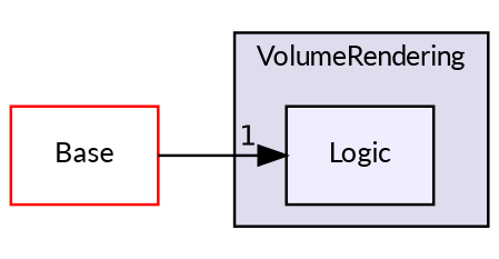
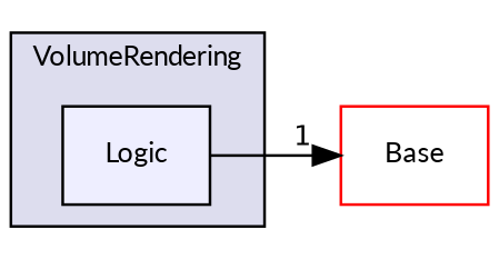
  digraph {
    compound=true
    rankdir=LR
    fontname=Lato
    node [fontname=Lato fontsize=10 shape=box]
    n1 [fillcolor="#eeeeff" label=Logic pencolor=black style=filled]
    n2 [color=red label=Base]
    subgraph cluster_1 {
      bgcolor="#ddddee"
      fontsize=10
      label=VolumeRendering
      pencolor=black
      n1
    }
-   n2 -> n1 [headlabel=1 labeldistance=1.5 labelfontname=Helvetica labelfontsize=10 fontname=Lato]
+   n1 -> n2 [headlabel=1 labeldistance=1.5 labelfontname=Helvetica labelfontsize=10 fontname=Lato]
  }
